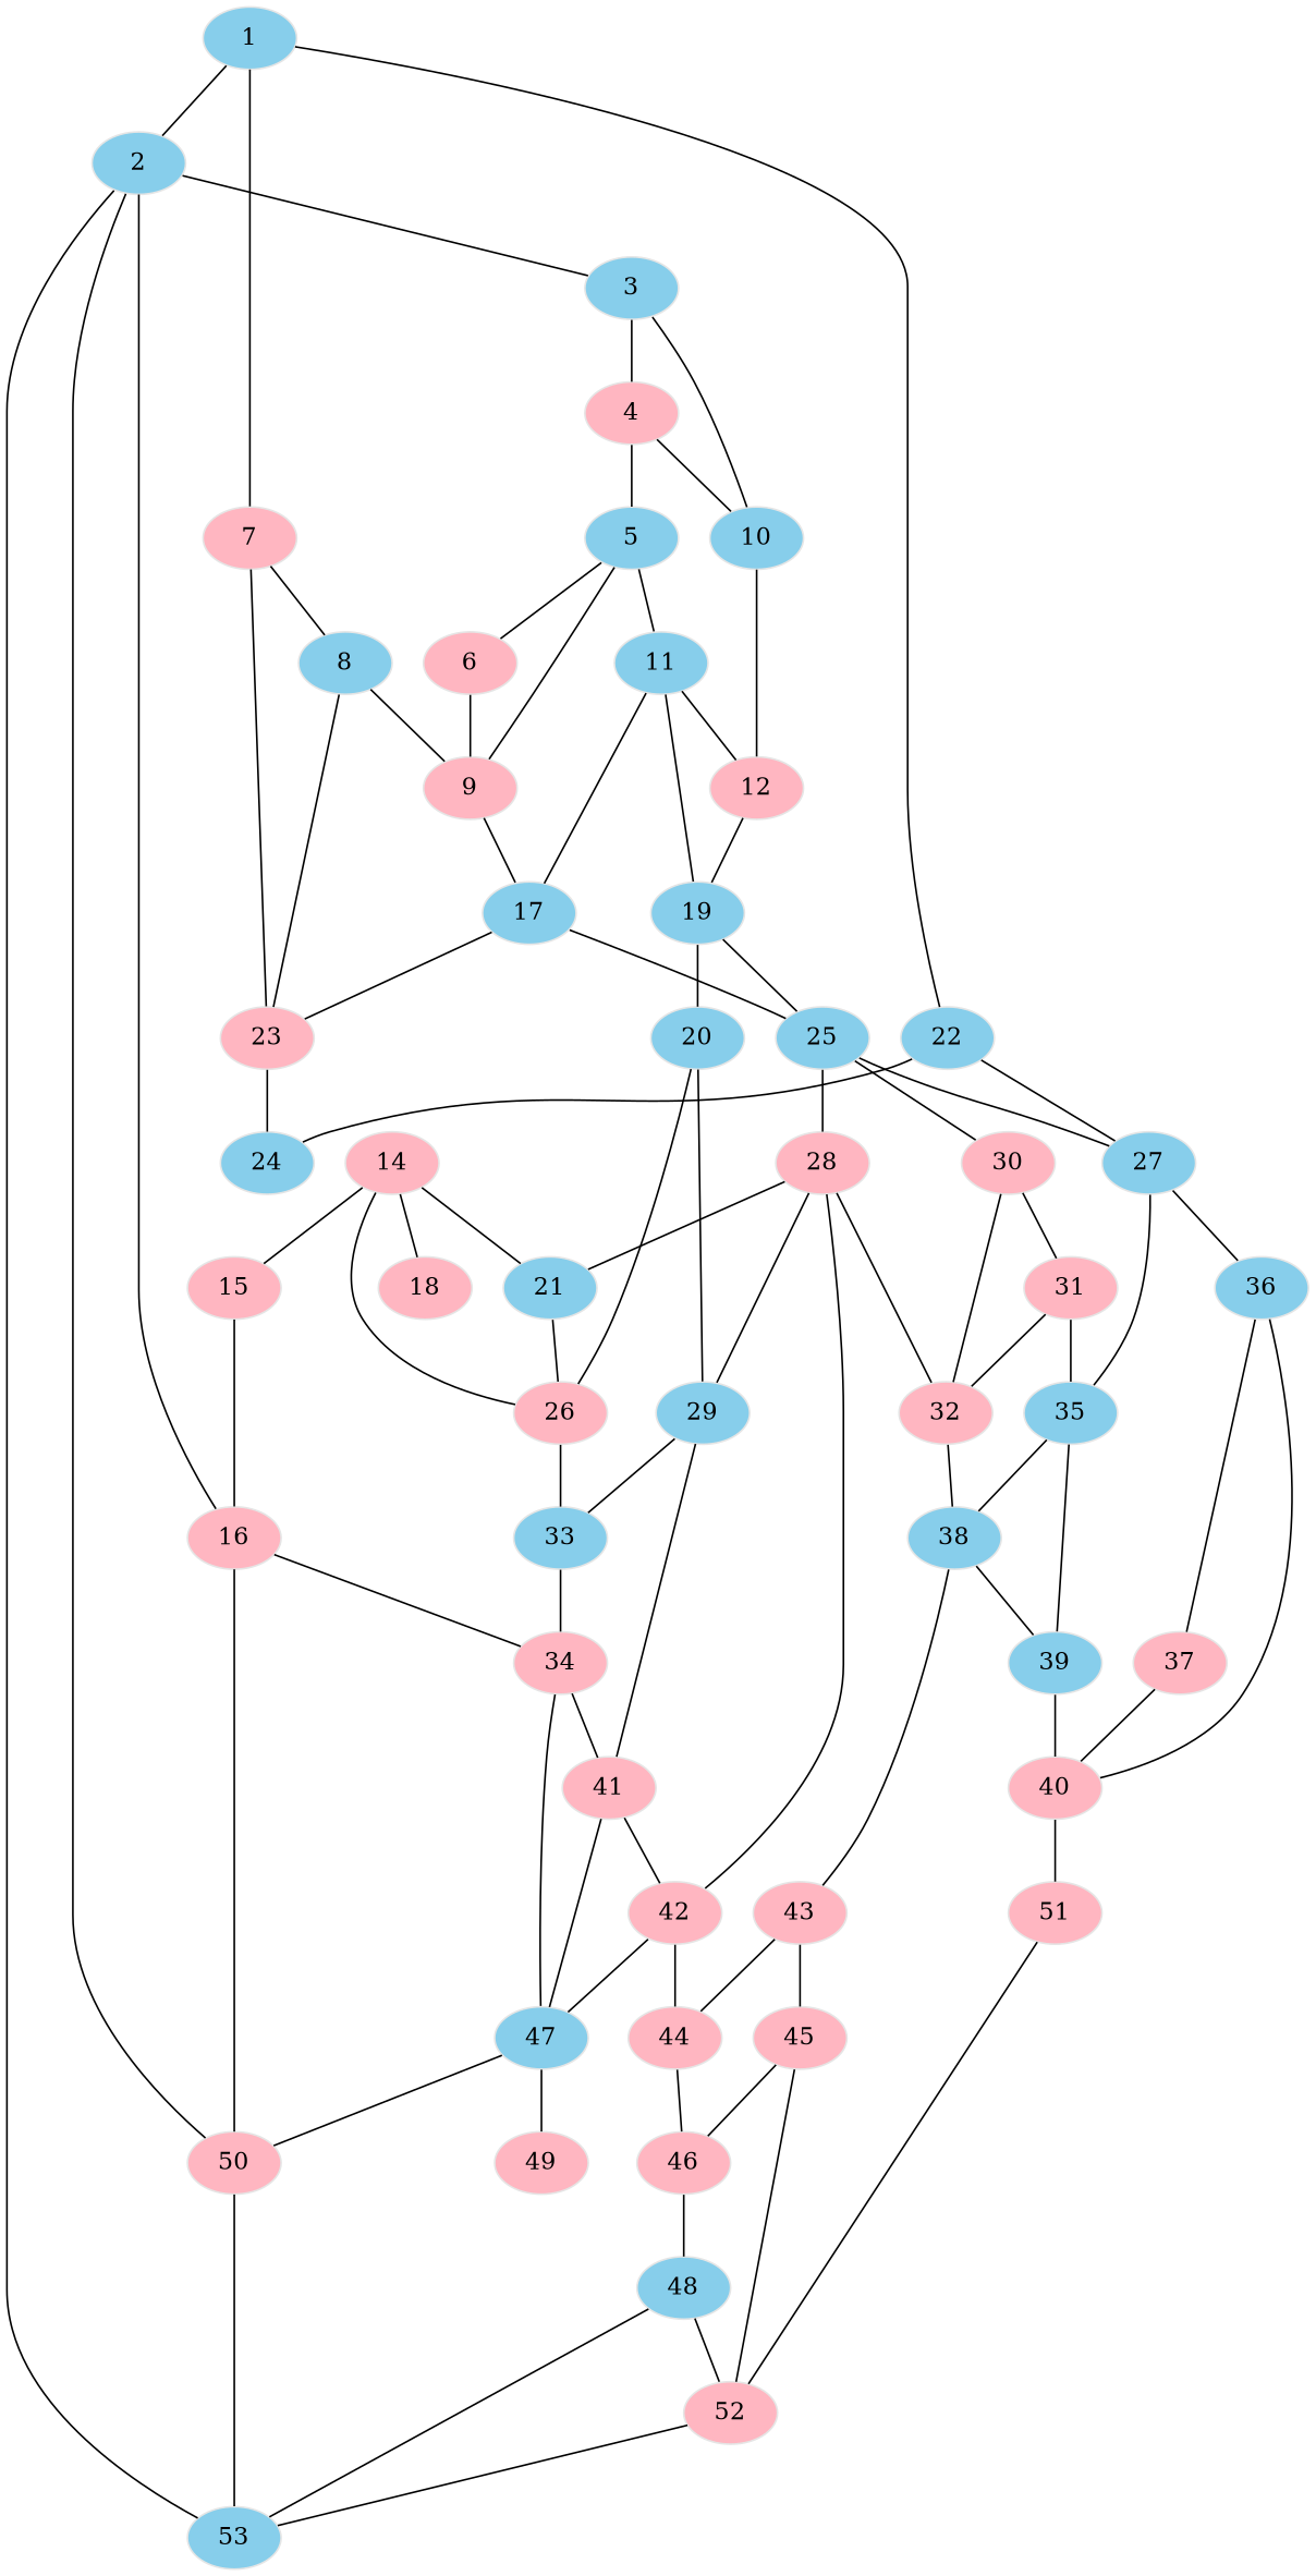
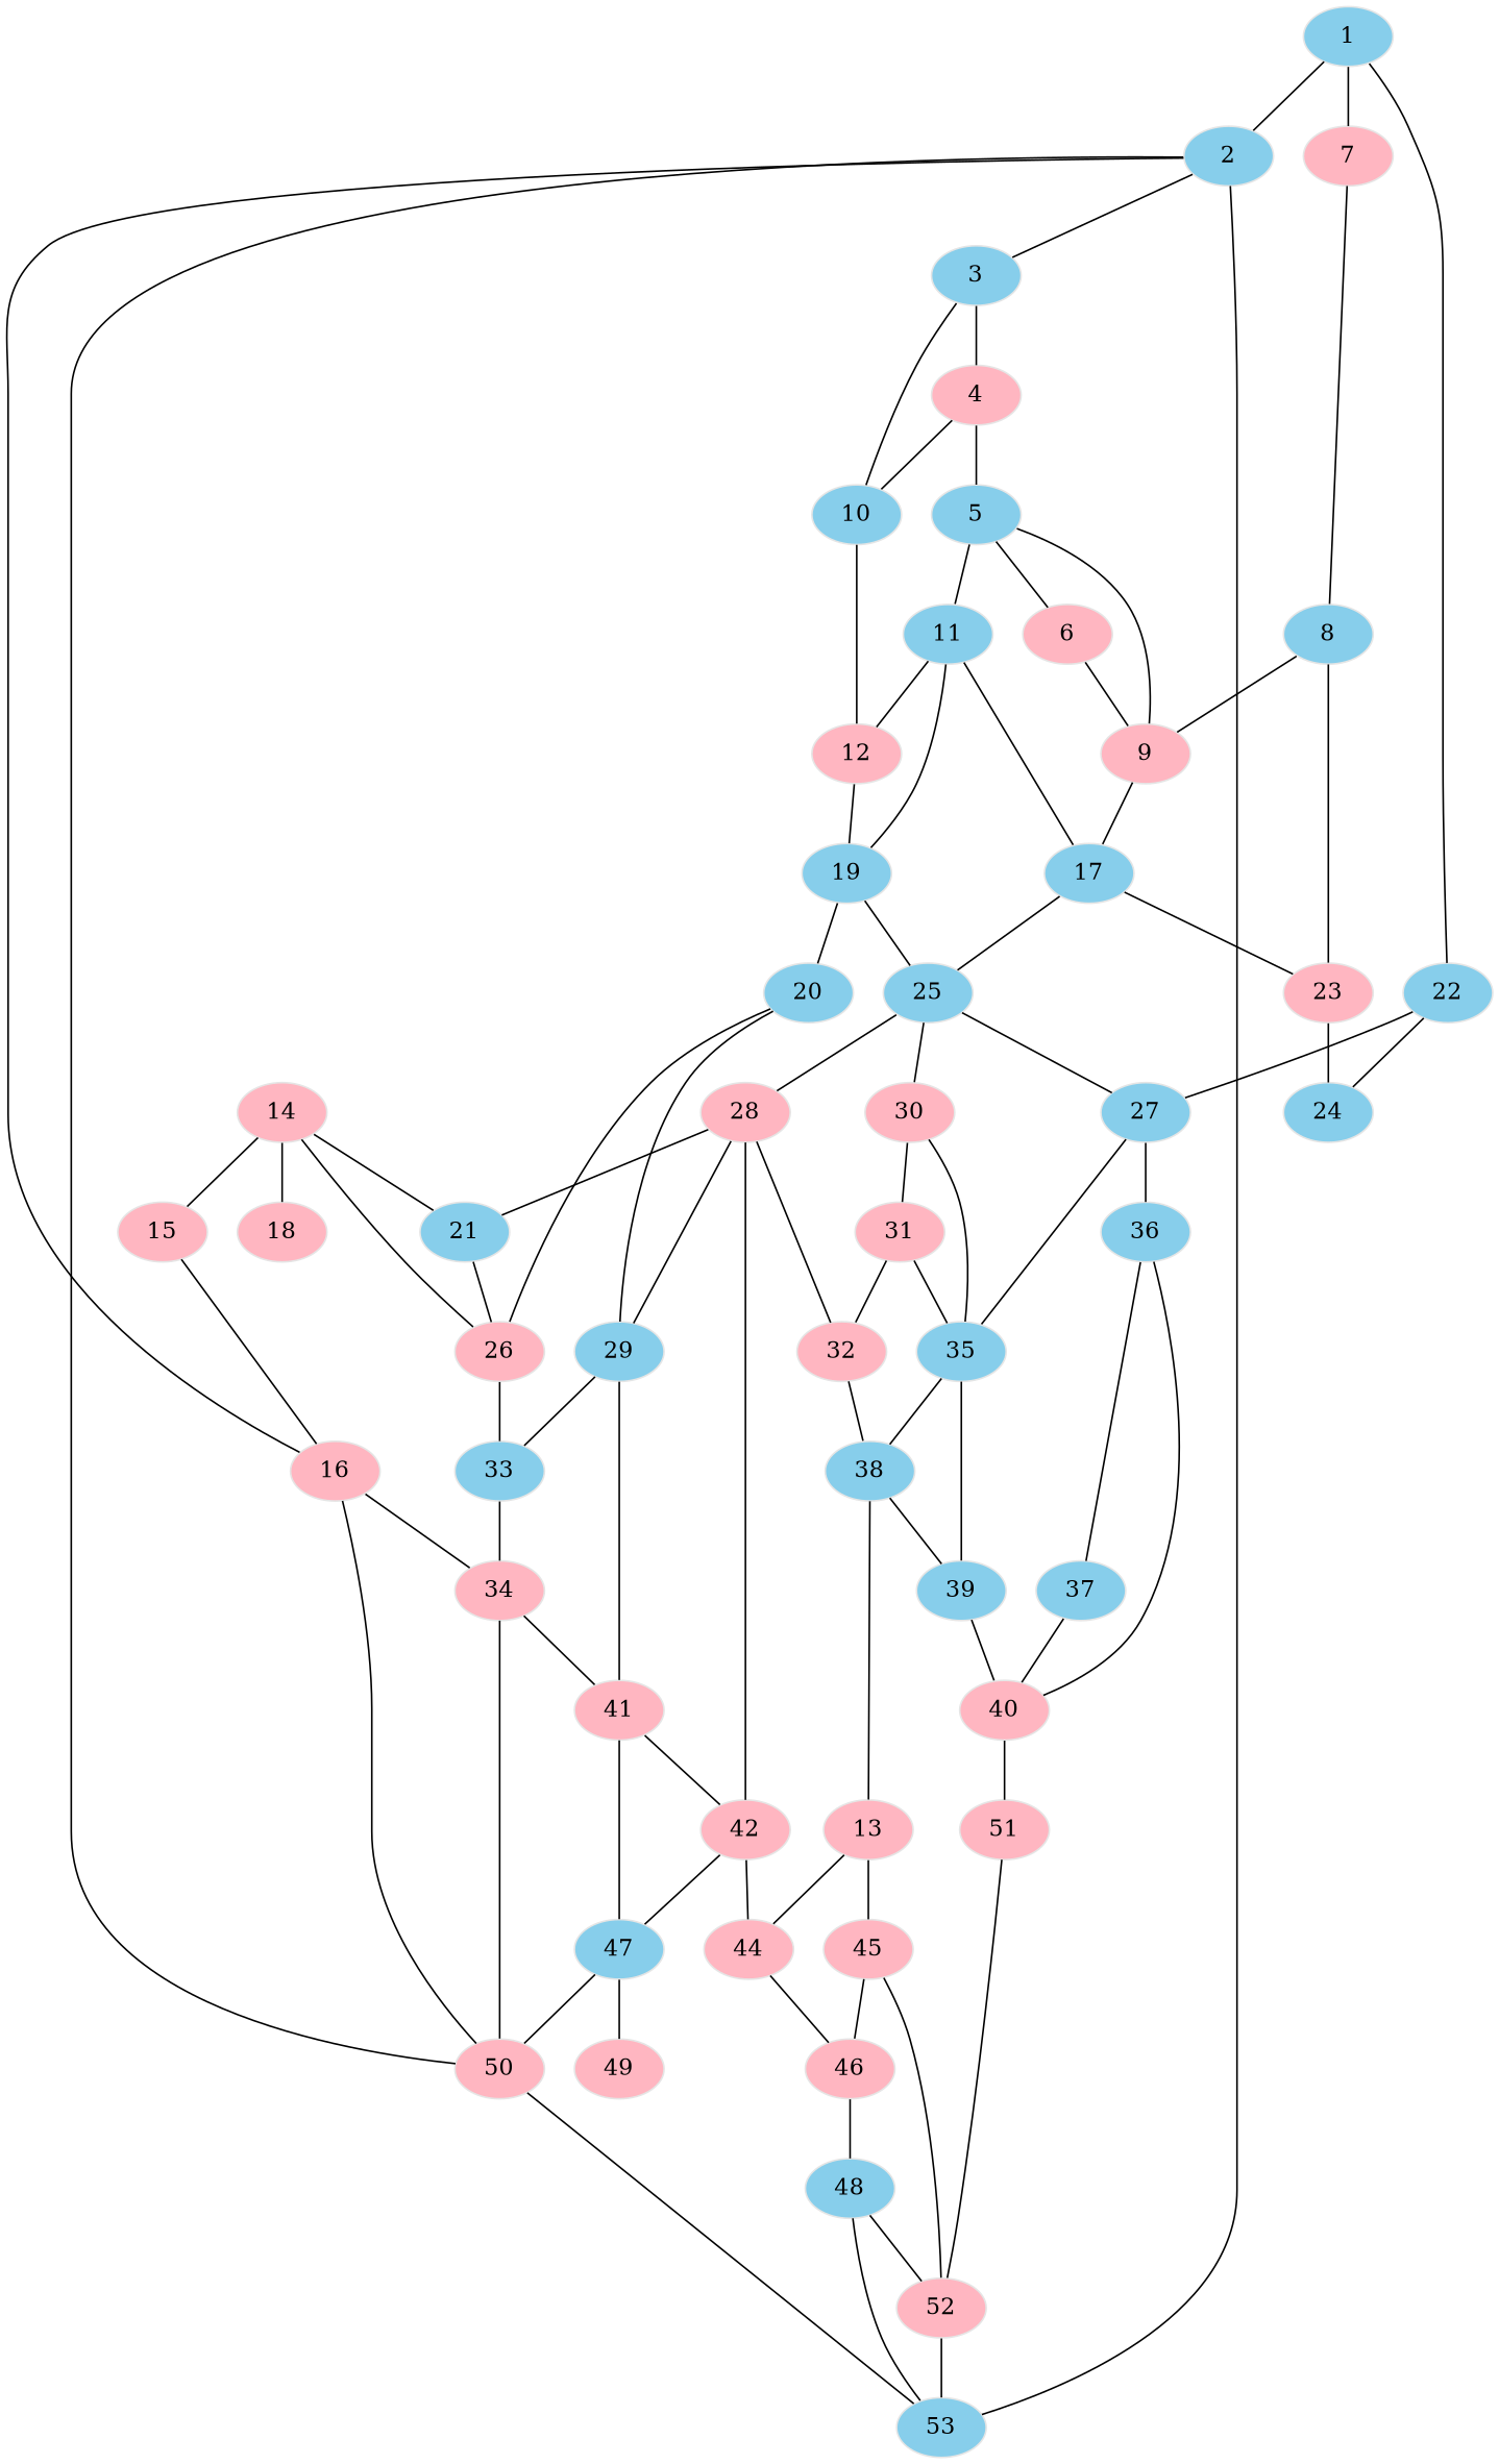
  graph {
    node [color=gray90 fillcolor=lightpink style=filled]
    edge [weight=1.0]
    1 [fillcolor=skyblue]
    2 [fillcolor=skyblue]
    7
    22 [fillcolor=skyblue]
    3 [fillcolor=skyblue]
    16
    50
    53 [fillcolor=skyblue]
    8 [fillcolor=skyblue]
    23
    24 [fillcolor=skyblue]
    27 [fillcolor=skyblue]
    4
    10 [fillcolor=skyblue]
    34
-   37
+   37 [fillcolor=skyblue]
    40
    5 [fillcolor=skyblue]
    12
    6
    9
    11 [fillcolor=skyblue]
    17 [fillcolor=skyblue]
    19 [fillcolor=skyblue]
    25 [fillcolor=skyblue]
    20 [fillcolor=skyblue]
    14
    18
    15
    21 [fillcolor=skyblue]
    26
    33 [fillcolor=skyblue]
    41
    28
    30
    29 [fillcolor=skyblue]
    35 [fillcolor=skyblue]
    36 [fillcolor=skyblue]
    32
    42
    31
    38 [fillcolor=skyblue]
    39 [fillcolor=skyblue]
    47 [fillcolor=skyblue]
    44
-   43
+   43 [label=13]
    51
    45
    52
    49
    46
    48 [fillcolor=skyblue]
    1 -- 2 [weight=2.0]
    1 -- 7
    1 -- 22 [weight=2.0]
    2 -- 3
    2 -- 16
    2 -- 50
    2 -- 53 [weight=2.0]
    7 -- 8
-   7 -- 23 [weight=2.0]
    22 -- 24
    22 -- 27 [weight=2.0]
    3 -- 4
    3 -- 10
    16 -- 50
    16 -- 34
    50 -- 53
    8 -- 23
    8 -- 9 [weight=2.0]
    23 -- 24 [weight=2.0]
    27 -- 35
    27 -- 36 [weight=2.0]
    4 -- 10
    4 -- 5 [weight=2.0]
    10 -- 12 [weight=2.0]
-   34 -- 47
+   34 -- 50
    34 -- 41 [weight=2.0]
    37 -- 40
    40 -- 51 [weight=2.0]
    5 -- 6
    5 -- 9
    5 -- 11 [weight=2.0]
    12 -- 19
    6 -- 9
    9 -- 17
    11 -- 12
    11 -- 17
    11 -- 19
    17 -- 23
    17 -- 25
    19 -- 25
    19 -- 20 [weight=3.0]
    25 -- 27
    25 -- 28
    25 -- 30
    20 -- 26
    20 -- 29
    14 -- 18
    14 -- 15 [weight=2.0]
    14 -- 21
    14 -- 26
    15 -- 16
    21 -- 26
    26 -- 33 [weight=2.0]
    33 -- 34 [weight=2.0]
    41 -- 42
    41 -- 47
    28 -- 21
    28 -- 29
    28 -- 32
    28 -- 42
-   30 -- 32
+   30 -- 35
    30 -- 31 [weight=2.0]
    29 -- 33
    29 -- 41
    35 -- 38
    35 -- 39 [weight=2.0]
    36 -- 37
    36 -- 40
    32 -- 38
    42 -- 47
    42 -- 44 [weight=2.0]
    31 -- 35
    31 -- 32
    38 -- 39
    38 -- 43
    39 -- 40 [weight=2.0]
    47 -- 50
    47 -- 49
    44 -- 46 [weight=2.0]
    43 -- 44
    43 -- 45
    51 -- 52
    45 -- 52
    45 -- 46 [weight=2.0]
    52 -- 53
    46 -- 48 [weight=2.0]
    48 -- 53
    48 -- 52
  }
